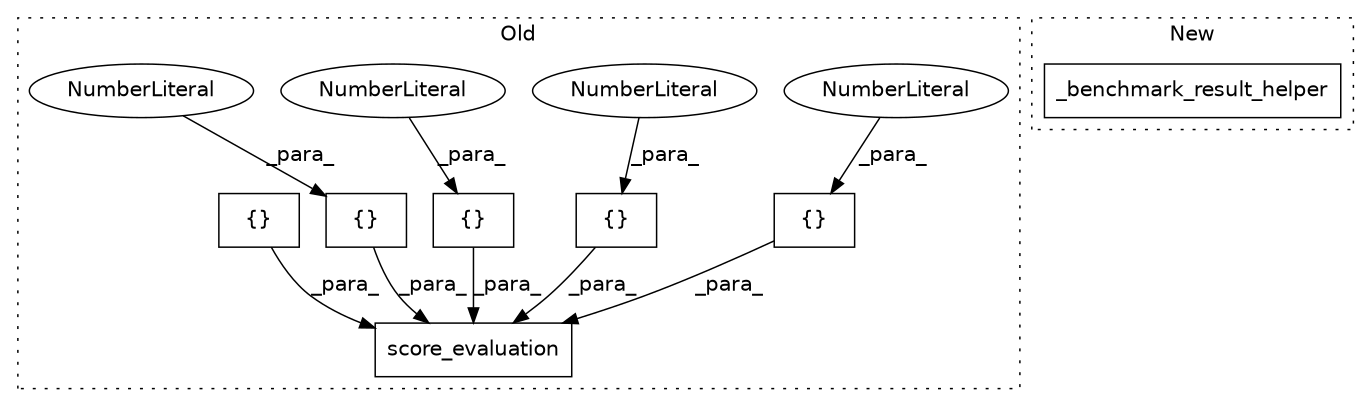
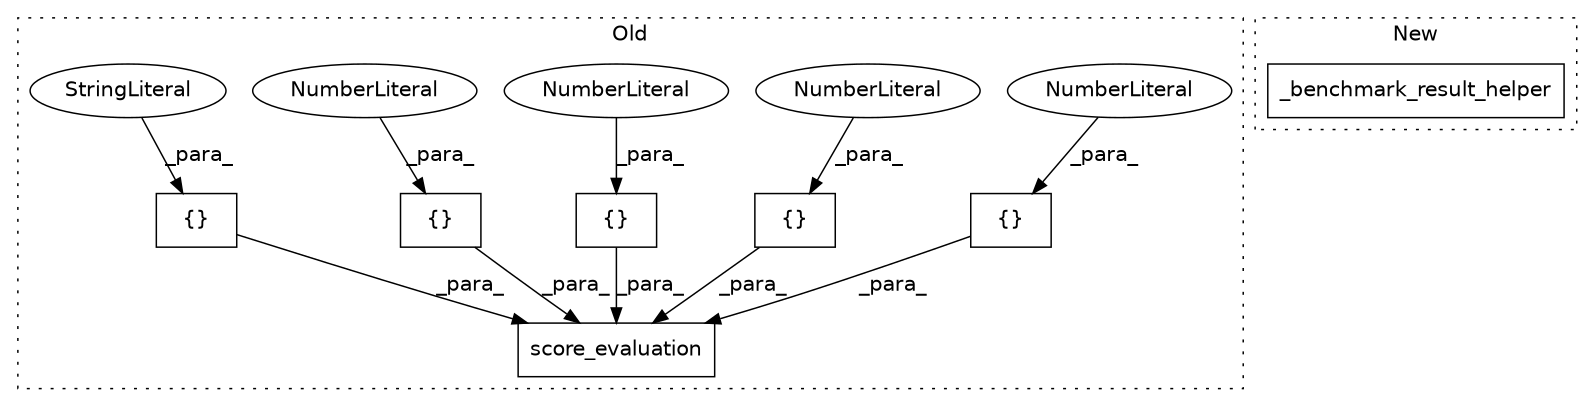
  digraph {
    fontname="DejaVu Sans"
    node [a=4 l="1,1" shape=box fontname="DejaVu Sans"]
    edge [fontname="DejaVu Sans"]
    n1 [label="{}" s="13858,13860"]
    n2 [a=34 l=1 label=NumberLiteral s=13859 shape=ellipse]
    n3 [a=32 l="17,1" label=score_evaluation s="13825,13937"]
    n4 [label="{}" s="13871,13873"]
    n5 [a=34 l=1 label=NumberLiteral s=13872 shape=ellipse]
    n6 [label="{}" s="13897,13899"]
    n7 [a=34 l=1 label=NumberLiteral s=13898 shape=ellipse]
    n8 [label="{}" s="13884,13886"]
    n9 [a=34 l=1 label=NumberLiteral s=13885 shape=ellipse]
    n10 [label="{}" s="13913,13917"]
+   n11 [a=45 l=3 label=StringLiteral s=13914 shape=ellipse]
    n12 [a=32 l="25,1" label=_benchmark_result_helper s="13311,13378"]
    subgraph cluster_1 {
      label=Old
      style=dotted
      n1
      n2
      n3
      n4
      n5
      n6
      n7
      n8
      n9
      n10
+     n11
    }
    subgraph cluster_2 {
      label=New
      style=dotted
      n12
    }
    n1 -> n3 [label=_para_]
    n2 -> n1 [label=_para_]
    n4 -> n3 [label=_para_]
    n5 -> n4 [label=_para_]
    n6 -> n3 [label=_para_]
    n7 -> n6 [label=_para_]
    n8 -> n3 [label=_para_]
    n9 -> n8 [label=_para_]
    n10 -> n3 [label=_para_]
+   n11 -> n10 [label=_para_]
  }
